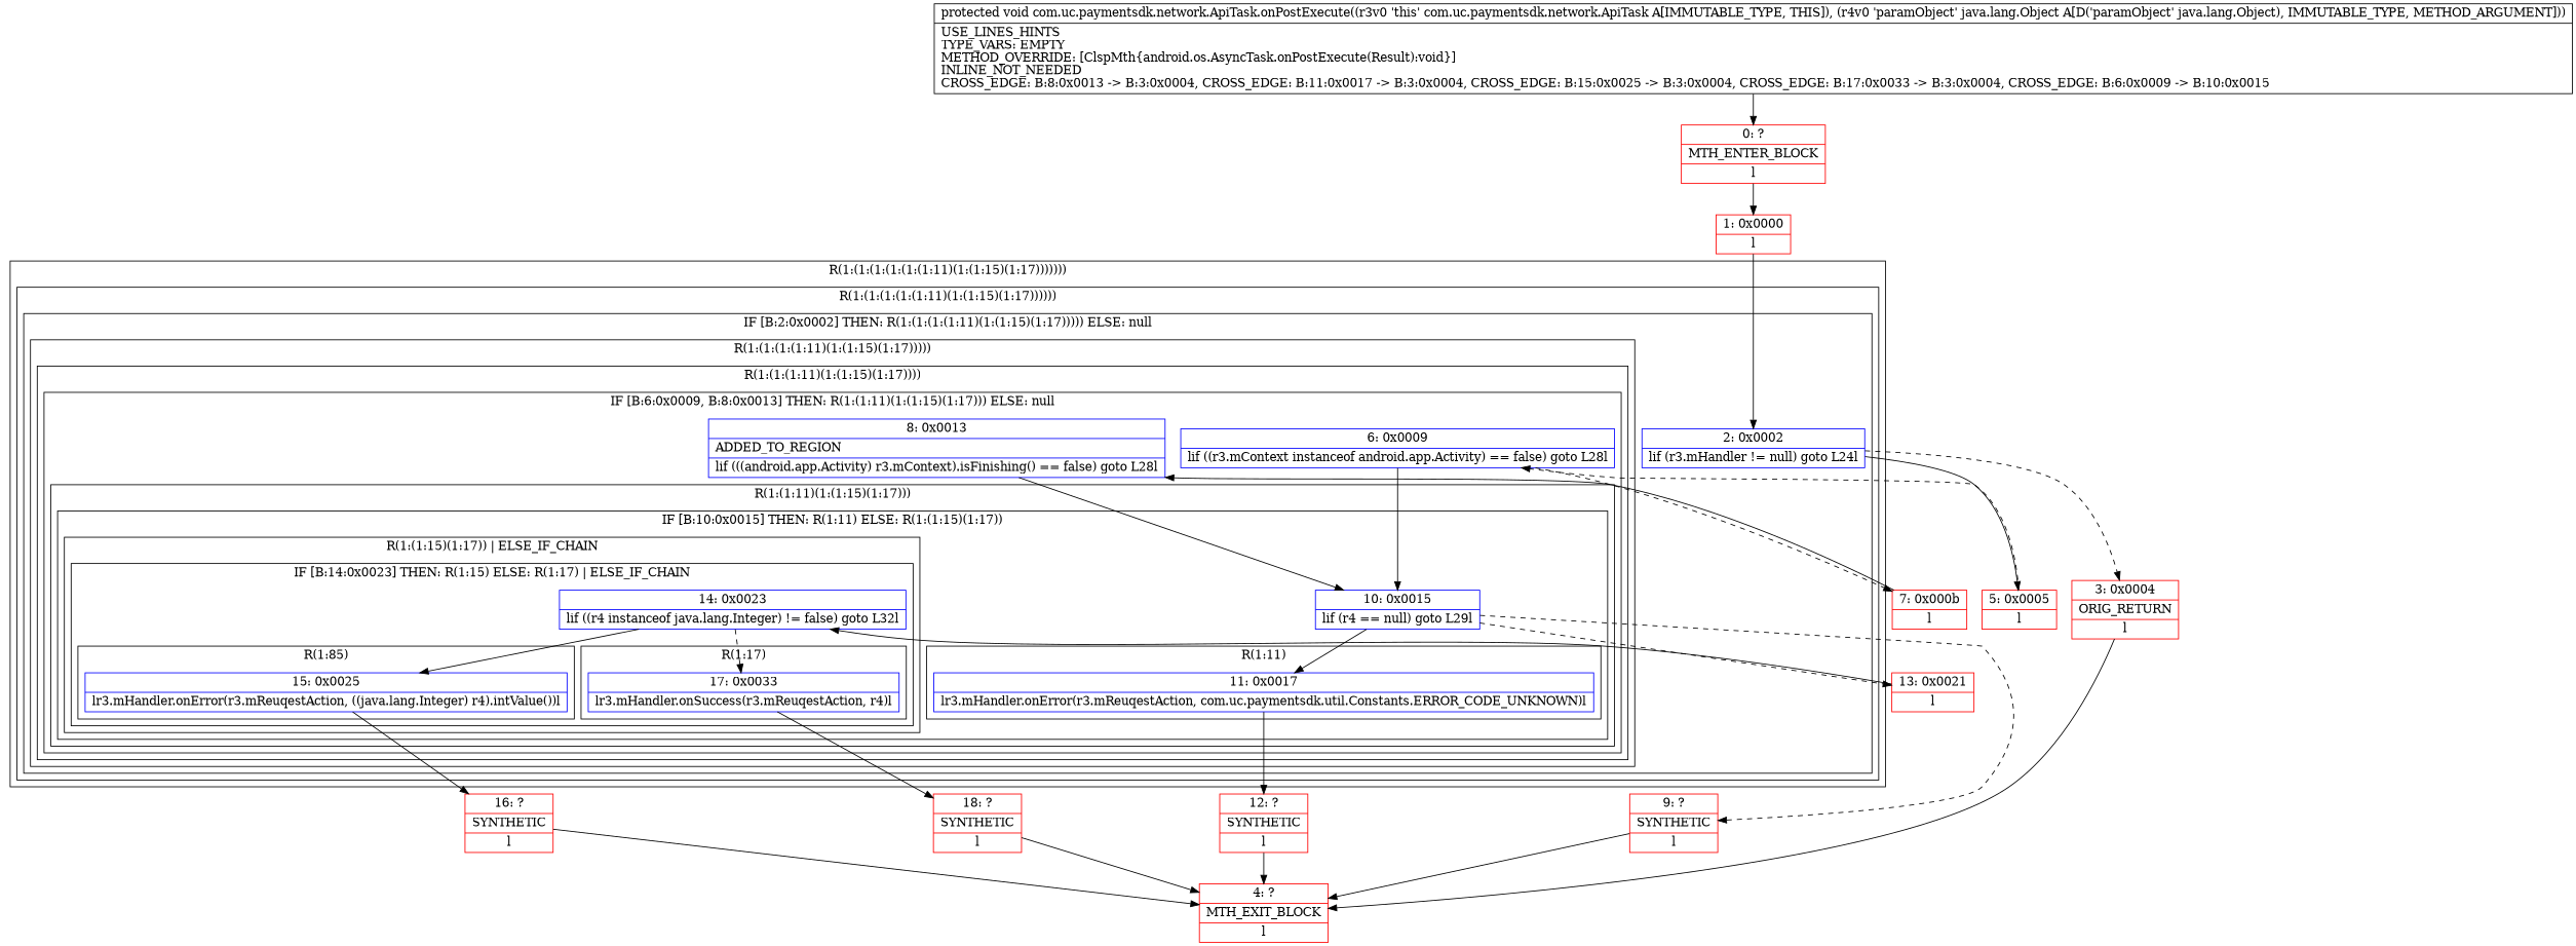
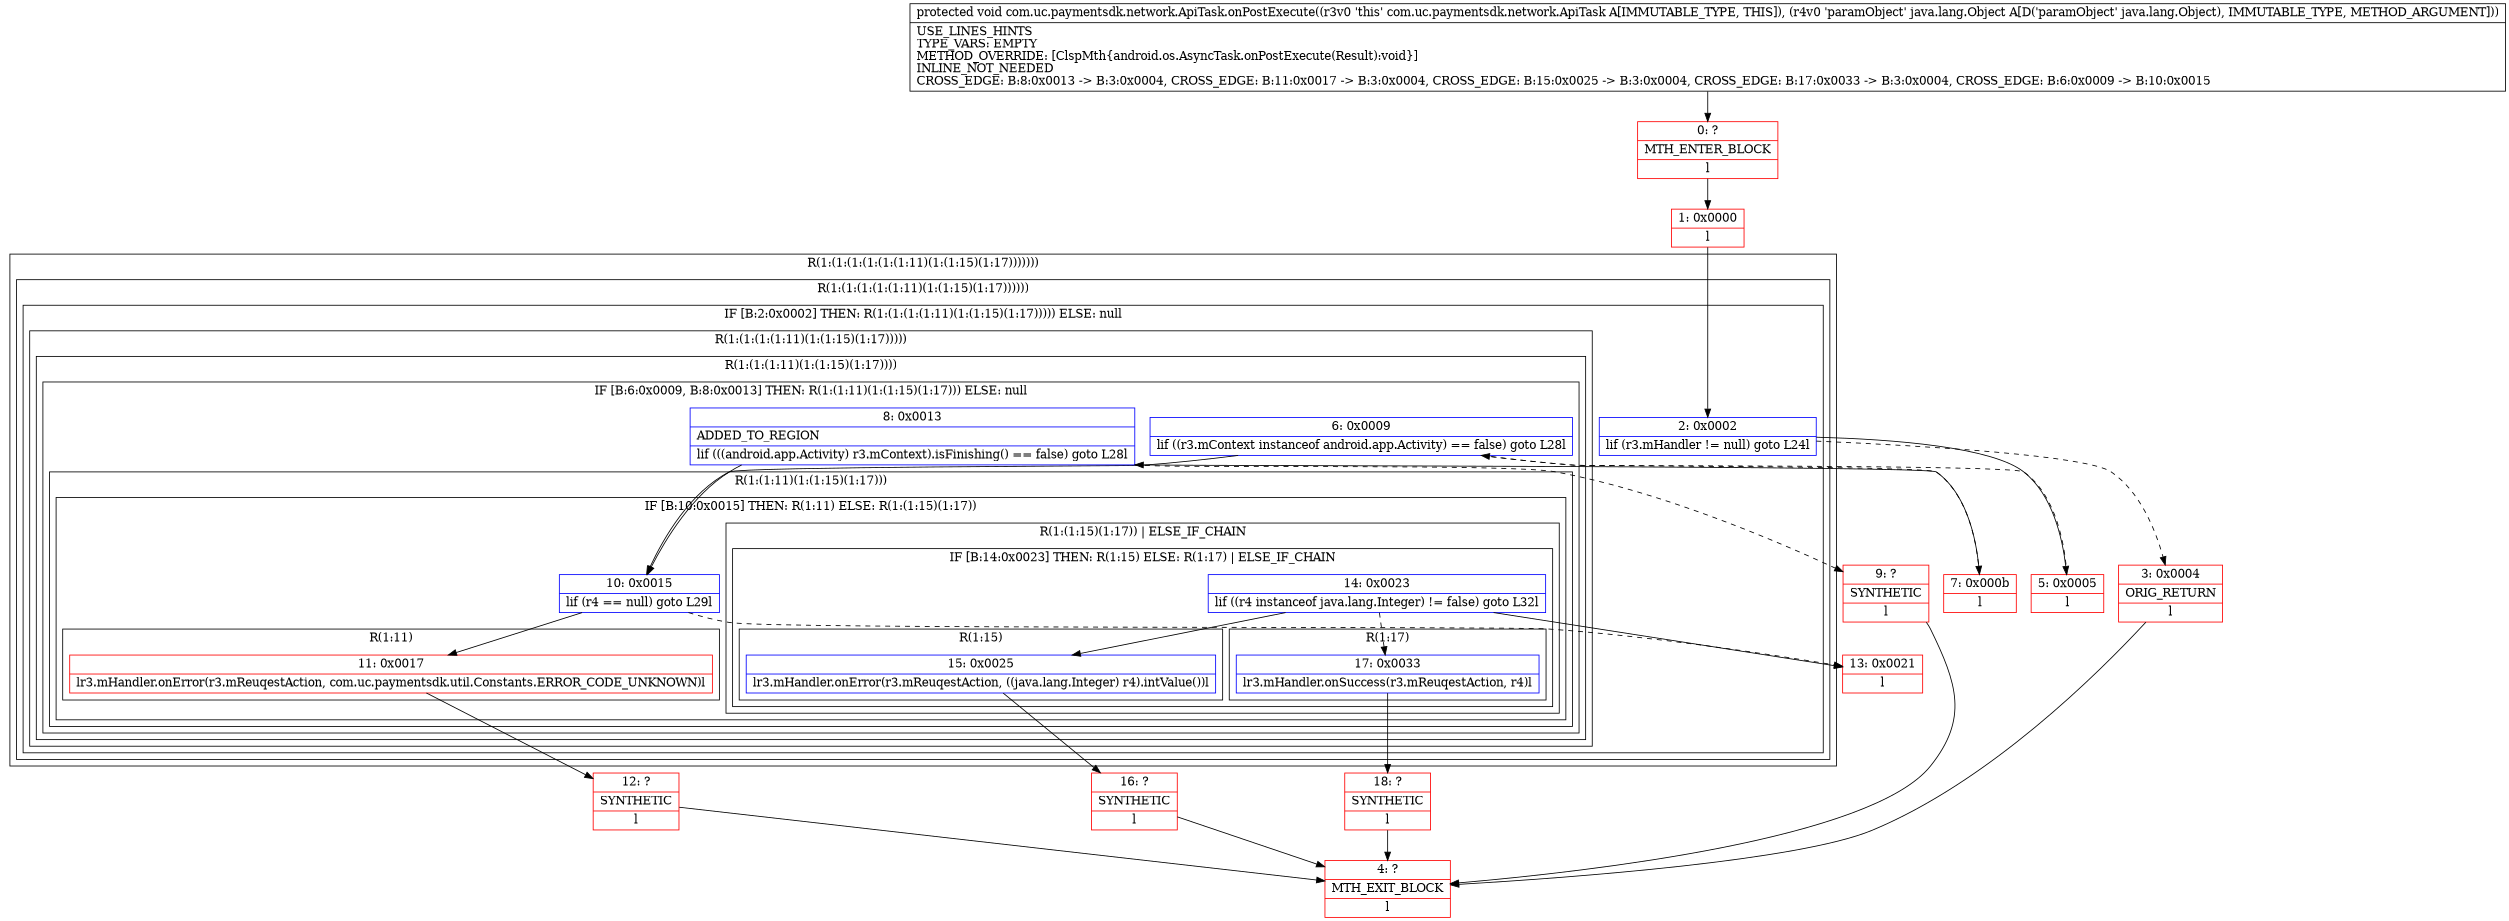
  digraph {
    node [color=red shape=record]
-   n1 [color=blue label="{11\:\ 0x0017|lr3.mHandler.onError(r3.mReuqestAction, com.uc.paymentsdk.util.Constants.ERROR_CODE_UNKNOWN)l}"]
+   n1 [label="{11\:\ 0x0017|lr3.mHandler.onError(r3.mReuqestAction, com.uc.paymentsdk.util.Constants.ERROR_CODE_UNKNOWN)l}"]
    n2 [color=blue label="{15\:\ 0x0025|lr3.mHandler.onError(r3.mReuqestAction, ((java.lang.Integer) r4).intValue())l}"]
    n3 [color=blue label="{17\:\ 0x0033|lr3.mHandler.onSuccess(r3.mReuqestAction, r4)l}"]
    n4 [color=blue label="{14\:\ 0x0023|lif ((r4 instanceof java.lang.Integer) != false) goto L32l}"]
    n5 [color=blue label="{10\:\ 0x0015|lif (r4 == null) goto L29l}"]
    n6 [color=blue label="{6\:\ 0x0009|lif ((r3.mContext instanceof android.app.Activity) == false) goto L28l}"]
    n7 [color=blue label="{8\:\ 0x0013|ADDED_TO_REGION\l|lif (((android.app.Activity) r3.mContext).isFinishing() == false) goto L28l}"]
    n8 [color=blue label="{2\:\ 0x0002|lif (r3.mHandler != null) goto L24l}"]
    n9 [label="{12\:\ ?|SYNTHETIC\l|l}"]
    n10 [label="{16\:\ ?|SYNTHETIC\l|l}"]
    n11 [label="{18\:\ ?|SYNTHETIC\l|l}"]
    n12 [label="{13\:\ 0x0021|l}"]
    n13 [label="{7\:\ 0x000b|l}"]
    n14 [label="{9\:\ ?|SYNTHETIC\l|l}"]
    n15 [label="{3\:\ 0x0004|ORIG_RETURN\l|l}"]
    n16 [label="{5\:\ 0x0005|l}"]
    n17 [label="{4\:\ ?|MTH_EXIT_BLOCK\l|l}"]
    n18 [label="{0\:\ ?|MTH_ENTER_BLOCK\l|l}"]
    n19 [label="{1\:\ 0x0000|l}"]
    n20 [label="{protected void com.uc.paymentsdk.network.ApiTask.onPostExecute((r3v0 'this' com.uc.paymentsdk.network.ApiTask A[IMMUTABLE_TYPE, THIS]), (r4v0 'paramObject' java.lang.Object A[D('paramObject' java.lang.Object), IMMUTABLE_TYPE, METHOD_ARGUMENT]))  | USE_LINES_HINTS\lTYPE_VARS: EMPTY\lMETHOD_OVERRIDE: [ClspMth\{android.os.AsyncTask.onPostExecute(Result):void\}]\lINLINE_NOT_NEEDED\lCROSS_EDGE: B:8:0x0013 \-\> B:3:0x0004, CROSS_EDGE: B:11:0x0017 \-\> B:3:0x0004, CROSS_EDGE: B:15:0x0025 \-\> B:3:0x0004, CROSS_EDGE: B:17:0x0033 \-\> B:3:0x0004, CROSS_EDGE: B:6:0x0009 \-\> B:10:0x0015\l}" color=""]
    subgraph cluster_1 {
      label="R(1:(1:(1:(1:(1:(1:11)(1:(1:15)(1:17)))))))"
      subgraph cluster_2 {
        label="R(1:(1:(1:(1:(1:11)(1:(1:15)(1:17))))))"
        subgraph cluster_3 {
          label="IF [B:2:0x0002] THEN: R(1:(1:(1:(1:11)(1:(1:15)(1:17))))) ELSE: null"
          n8
          subgraph cluster_4 {
            label="R(1:(1:(1:(1:11)(1:(1:15)(1:17)))))"
            subgraph cluster_5 {
              label="R(1:(1:(1:11)(1:(1:15)(1:17))))"
              subgraph cluster_6 {
                label="IF [B:6:0x0009, B:8:0x0013] THEN: R(1:(1:11)(1:(1:15)(1:17))) ELSE: null"
                n6
                n7
                subgraph cluster_7 {
                  label="R(1:(1:11)(1:(1:15)(1:17)))"
                  subgraph cluster_8 {
                    label="IF [B:10:0x0015] THEN: R(1:11) ELSE: R(1:(1:15)(1:17))"
                    n5
                    subgraph cluster_9 {
                      label="R(1:11)"
                      n1
                    }
                    subgraph cluster_10 {
                      label="R(1:(1:15)(1:17)) | ELSE_IF_CHAIN\l"
                      subgraph cluster_11 {
                        label="IF [B:14:0x0023] THEN: R(1:15) ELSE: R(1:17) | ELSE_IF_CHAIN\l"
                        n4
                        subgraph cluster_12 {
-                         label="R(1:85)"
+                         label="R(1:15)"
                          n2
                        }
                        subgraph cluster_13 {
                          label="R(1:17)"
                          n3
                        }
                      }
                    }
                  }
                }
              }
            }
          }
        }
      }
    }
    n1 -> n9
    n2 -> n10
    n3 -> n11
    n4 -> n2
    n4 -> n3 [style=dashed]
    n5 -> n1
    n5 -> n12 [style=dashed]
    n6 -> n5
    n6 -> n13 [style=dashed]
    n7 -> n5
-   n5 -> n14 [style=dashed]
+   n7 -> n14 [style=dashed]
    n8 -> n15 [style=dashed]
    n8 -> n16
    n9 -> n17
    n10 -> n17
    n11 -> n17
-   n12 -> n4
+   n4 -> n12
    n13 -> n7
    n14 -> n17
    n15 -> n17
    n16 -> n6 [style=dashed]
    n18 -> n19
    n19 -> n8
    n20 -> n18
  }
